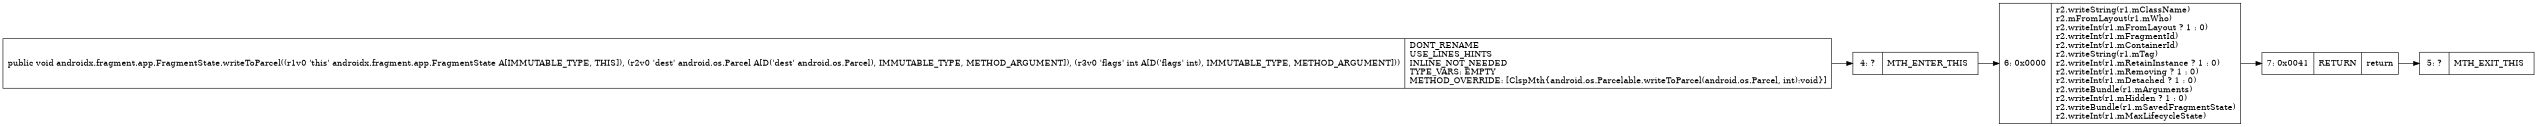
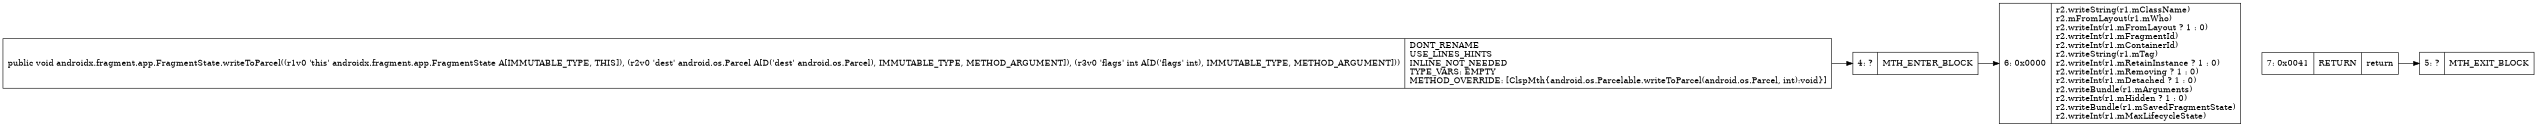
  digraph {
    rankdir=LR
    node [shape=record]
-   n1 [label="{4\:\ ?|MTH_ENTER_THIS\l}"]
+   n1 [label="{4\:\ ?|MTH_ENTER_BLOCK\l}"]
    n2 [label="{6\:\ 0x0000|r2.writeString(r1.mClassName)\lr2.mFromLayout(r1.mWho)\lr2.writeInt(r1.mFromLayout ? 1 : 0)\lr2.writeInt(r1.mFragmentId)\lr2.writeInt(r1.mContainerId)\lr2.writeString(r1.mTag)\lr2.writeInt(r1.mRetainInstance ? 1 : 0)\lr2.writeInt(r1.mRemoving ? 1 : 0)\lr2.writeInt(r1.mDetached ? 1 : 0)\lr2.writeBundle(r1.mArguments)\lr2.writeInt(r1.mHidden ? 1 : 0)\lr2.writeBundle(r1.mSavedFragmentState)\lr2.writeInt(r1.mMaxLifecycleState)\l}"]
    n3 [label="{7\:\ 0x0041|RETURN\l|return\l}"]
-   n4 [label="{5\:\ ?|MTH_EXIT_THIS\l}"]
+   n4 [label="{5\:\ ?|MTH_EXIT_BLOCK\l}"]
    n5 [label="{public void androidx.fragment.app.FragmentState.writeToParcel((r1v0 'this' androidx.fragment.app.FragmentState A[IMMUTABLE_TYPE, THIS]), (r2v0 'dest' android.os.Parcel A[D('dest' android.os.Parcel), IMMUTABLE_TYPE, METHOD_ARGUMENT]), (r3v0 'flags' int A[D('flags' int), IMMUTABLE_TYPE, METHOD_ARGUMENT]))  | DONT_RENAME\lUSE_LINES_HINTS\lINLINE_NOT_NEEDED\lTYPE_VARS: EMPTY\lMETHOD_OVERRIDE: [ClspMth\{android.os.Parcelable.writeToParcel(android.os.Parcel, int):void\}]\l}"]
    n1 -> n2
-   n2 -> n3
    n3 -> n4
    n5 -> n1
  }
